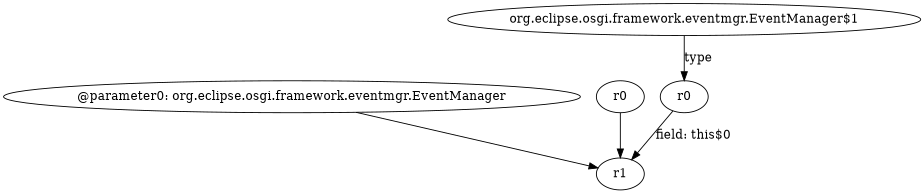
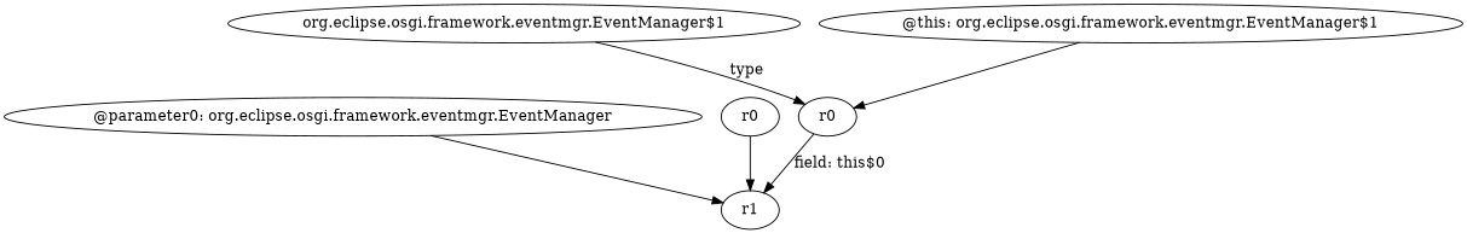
  digraph {
    n1 [label="@parameter0: org.eclipse.osgi.framework.eventmgr.EventManager"]
    n2 [label=r1]
    n3 [label=r0]
    n4 [label="org.eclipse.osgi.framework.eventmgr.EventManager$1"]
    n5 [label=r0]
+   n6 [label="@this: org.eclipse.osgi.framework.eventmgr.EventManager$1"]
    n1 -> n2
    n3 -> n2
    n4 -> n5 [label=type]
    n5 -> n2 [label="field: this$0"]
+   n6 -> n5
  }
